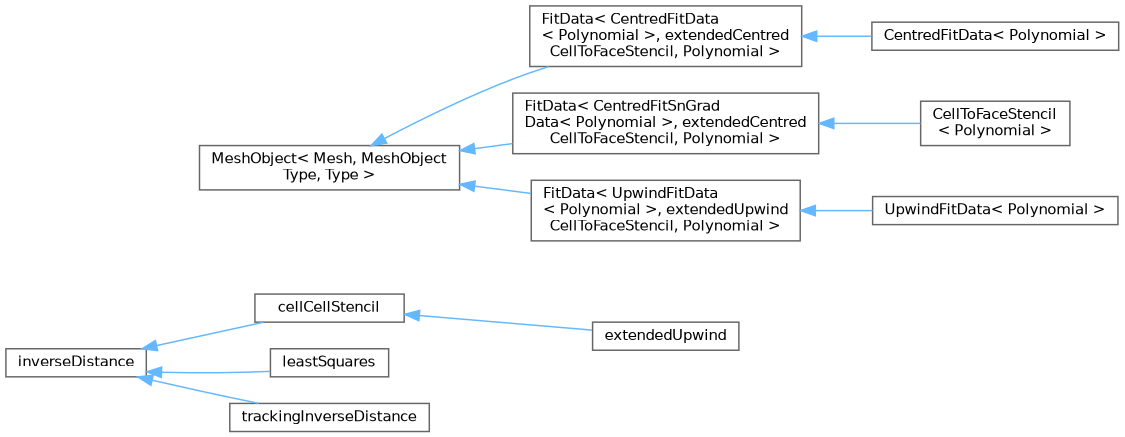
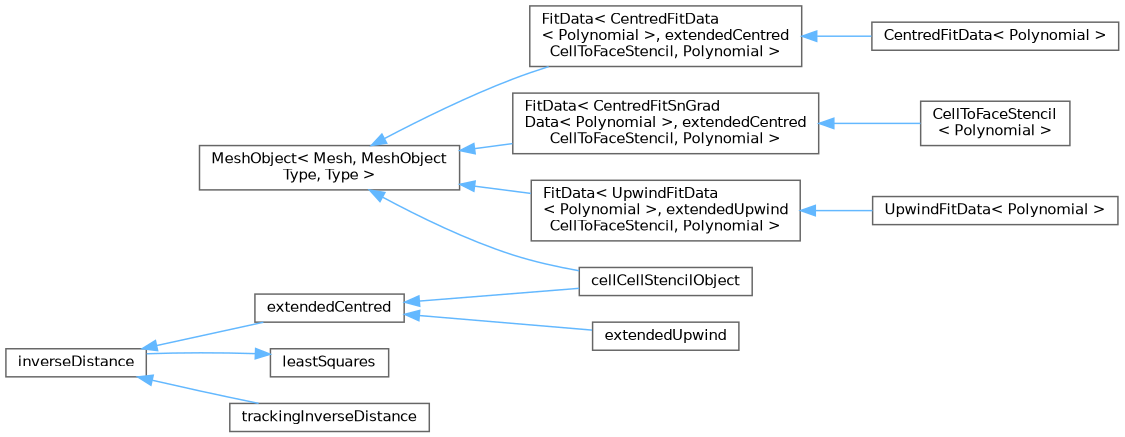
  digraph {
    rankdir=LR
    node [color=grey40 fillcolor=white fontname=Helvetica fontsize=10 shape=box style=filled]
    edge [color=steelblue1 dir=back fontname=Helvetica fontsize=10 labelfontname=Helvetica labelfontsize=10 style=solid]
-   n1 [height=0.2 label=cellCellStencil width=0.4]
+   n1 [height=0.2 label=extendedCentred width=0.4]
+   n2 [height=0.2 label=cellCellStencilObject width=0.4]
    n3 [height=0.2 label=extendedUpwind width=0.4]
    n4 [height=0.2 label=inverseDistance width=0.4]
    n5 [height=0.2 label=leastSquares width=0.4]
    n6 [height=0.2 label=trackingInverseDistance width=0.4]
    n7 [height=0.2 label="MeshObject\< Mesh, MeshObject\lType, Type \>" width=0.4]
    n8 [height=0.2 label="FitData\< CentredFitData\l\< Polynomial \>, extendedCentred\lCellToFaceStencil, Polynomial \>" width=0.4]
    n9 [height=0.2 label="FitData\< CentredFitSnGrad\lData\< Polynomial \>, extendedCentred\lCellToFaceStencil, Polynomial \>" width=0.4]
    n10 [height=0.2 label="FitData\< UpwindFitData\l\< Polynomial \>, extendedUpwind\lCellToFaceStencil, Polynomial \>" width=0.4]
    n11 [height=0.2 label="CentredFitData\< Polynomial \>" width=0.4]
    n12 [height=0.2 label="CellToFaceStencil\l\< Polynomial \>" width=0.4]
    n13 [height=0.2 label="UpwindFitData\< Polynomial \>" width=0.4]
+   n1 -> n2
    n1 -> n3
    n4 -> n1
-   n4 -> n5
+   n5 -> n4
    n4 -> n6
+   n7 -> n2
    n7 -> n8
    n7 -> n9
    n7 -> n10
    n8 -> n11
    n9 -> n12
    n10 -> n13
  }
